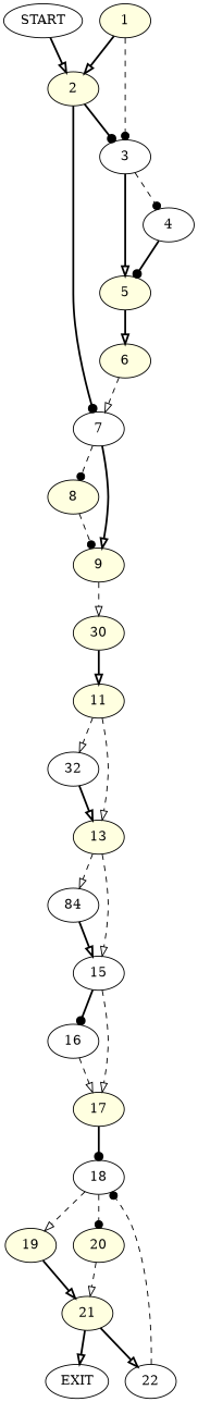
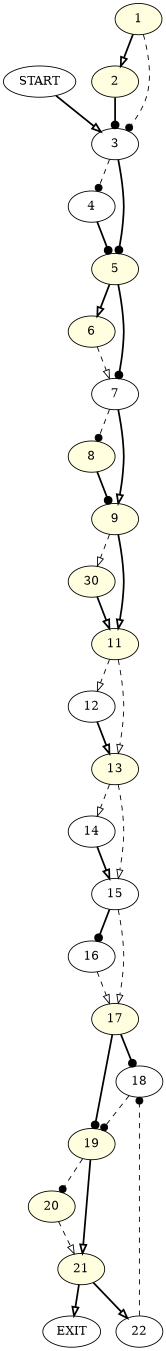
  digraph {
    node [fillcolor=lightyellow style=filled]
    edge [arrowhead=onormal style=bold]
    n1 [fillcolor=white label=START]
    2
    1
    3 [fillcolor=white]
    4 [fillcolor=white]
    5
    6
    7 [fillcolor=white]
    8
    9
    n11 [label=30]
    11
-   12 [fillcolor=white label=32]
+   12 [fillcolor=white]
    13
-   14 [fillcolor=white label=84]
+   14 [fillcolor=white]
    15 [fillcolor=white]
    16 [fillcolor=white]
    17
    18 [fillcolor=white]
    19
    20
    21
    22 [fillcolor=white]
    n24 [fillcolor=white label=EXIT]
-   n1 -> 2
+   n1 -> 3
    2 -> 3 [arrowhead=dot]
    1 -> 2
    1 -> 3 [arrowhead=dot style=dashed]
    3 -> 4 [arrowhead=dot style=dashed]
-   3 -> 5
+   3 -> 5 [arrowhead=dot]
    4 -> 5 [arrowhead=dot]
    5 -> 6
-   2 -> 7 [arrowhead=dot]
+   5 -> 7 [arrowhead=dot]
    6 -> 7 [style=dashed]
    7 -> 8 [arrowhead=dot style=dashed]
    7 -> 9
-   8 -> 9 [arrowhead=dot style=dashed]
+   8 -> 9 [arrowhead=dot]
    9 -> n11 [style=dashed]
+   9 -> 11
    n11 -> 11
    11 -> 12 [style=dashed]
    11 -> 13 [style=dashed]
    12 -> 13
    13 -> 14 [style=dashed]
    13 -> 15 [style=dashed]
    14 -> 15
    15 -> 16 [arrowhead=dot]
    15 -> 17 [style=dashed]
    16 -> 17 [style=dashed]
    17 -> 18 [arrowhead=dot]
-   18 -> 19 [style=dashed]
-   18 -> 20 [arrowhead=dot style=dashed]
+   17 -> 19 [arrowhead=dot]
+   18 -> 19 [arrowhead=dot style=dashed]
+   19 -> 20 [arrowhead=dot style=dashed]
    19 -> 21
    20 -> 21 [style=dashed]
    21 -> 22
    21 -> n24
    22 -> 18 [arrowhead=dot style=dashed]
  }
